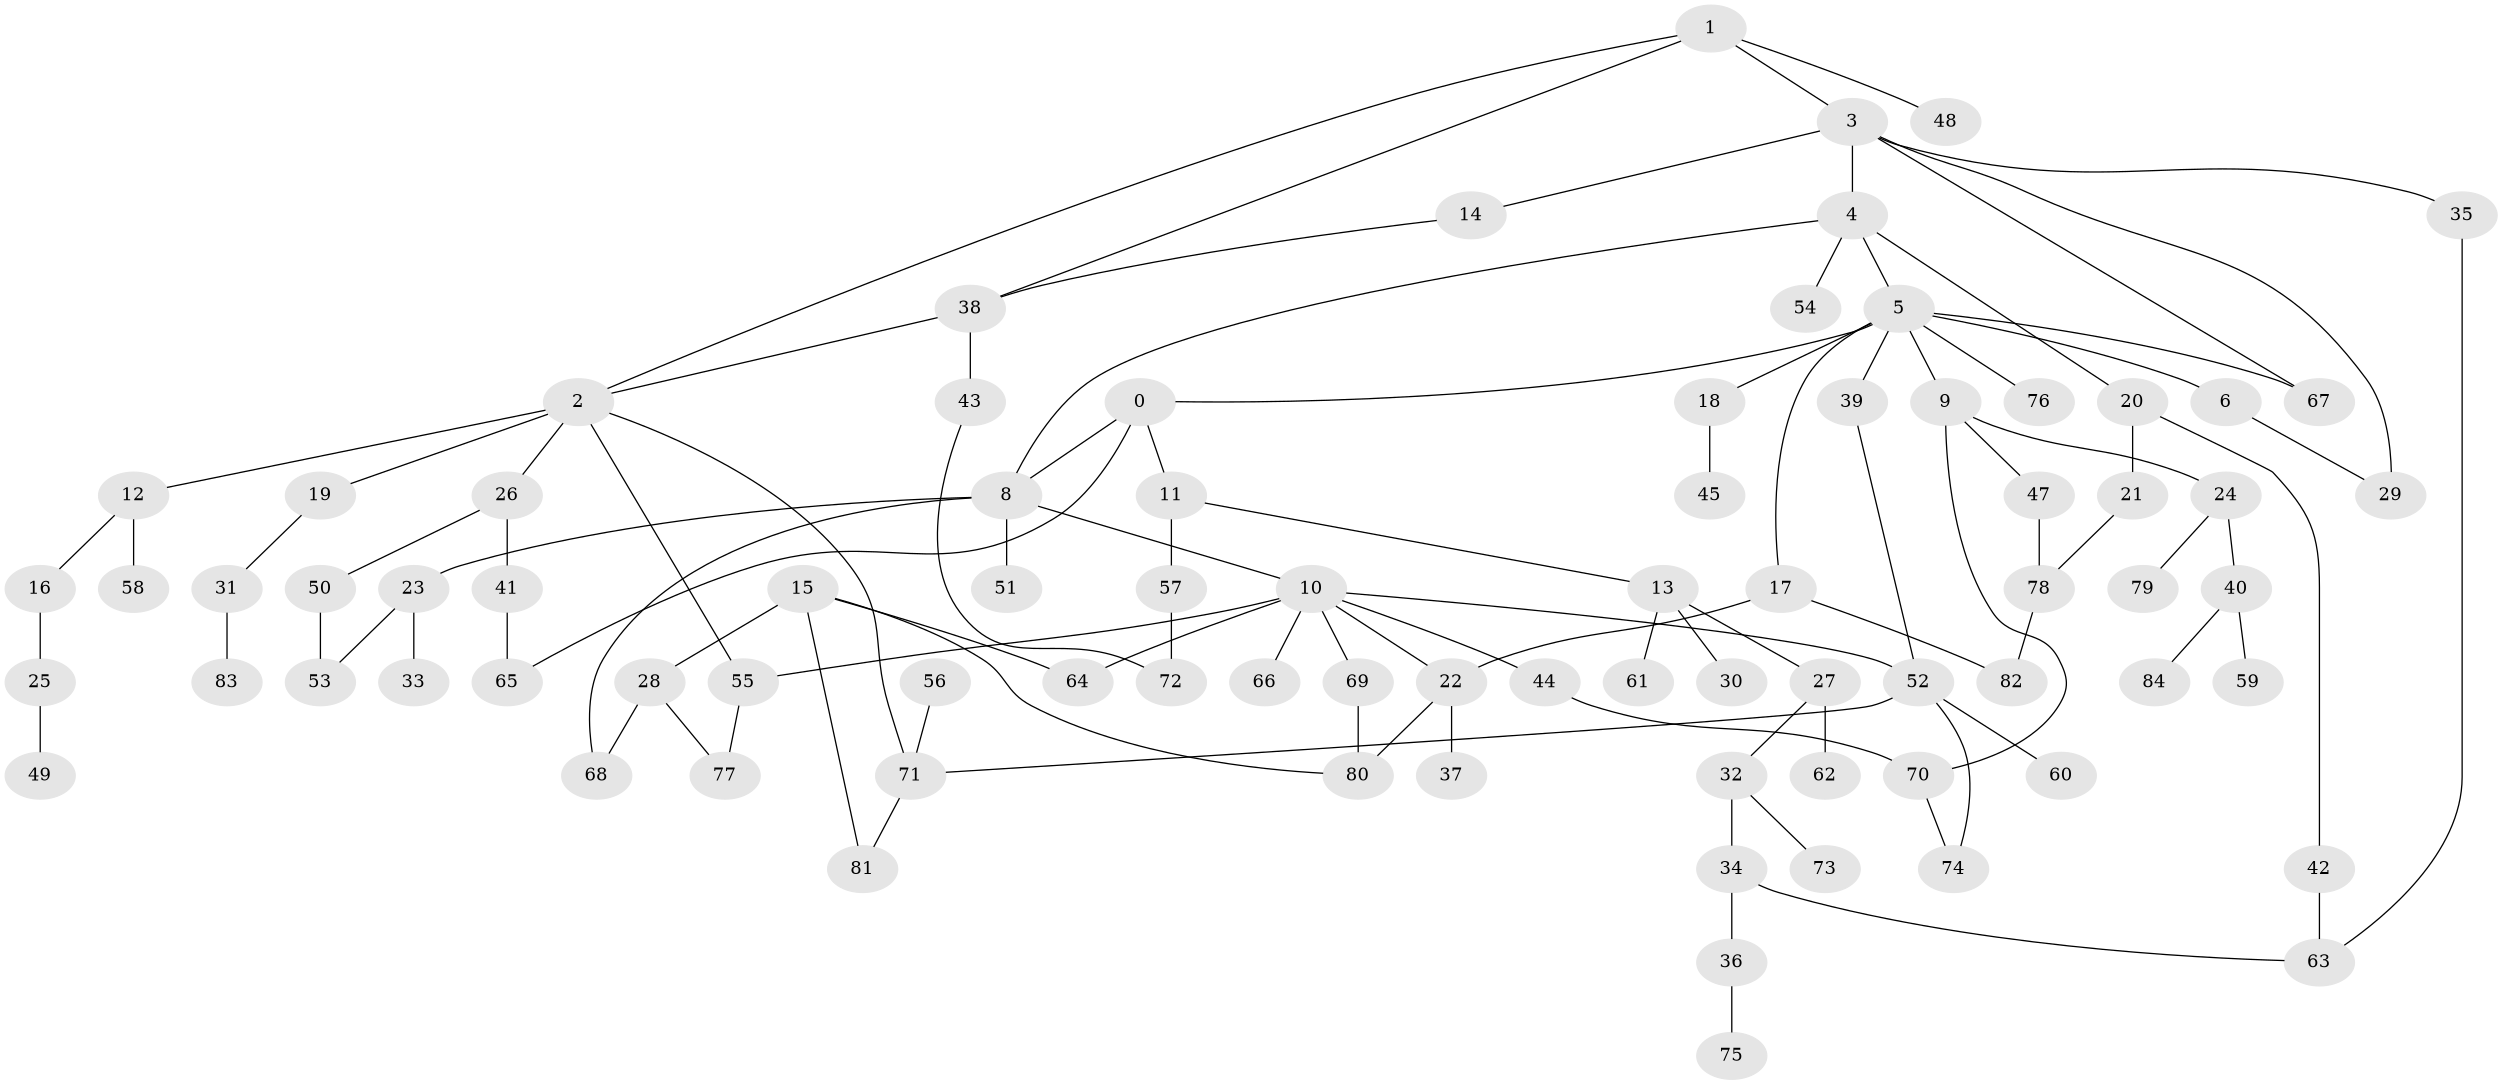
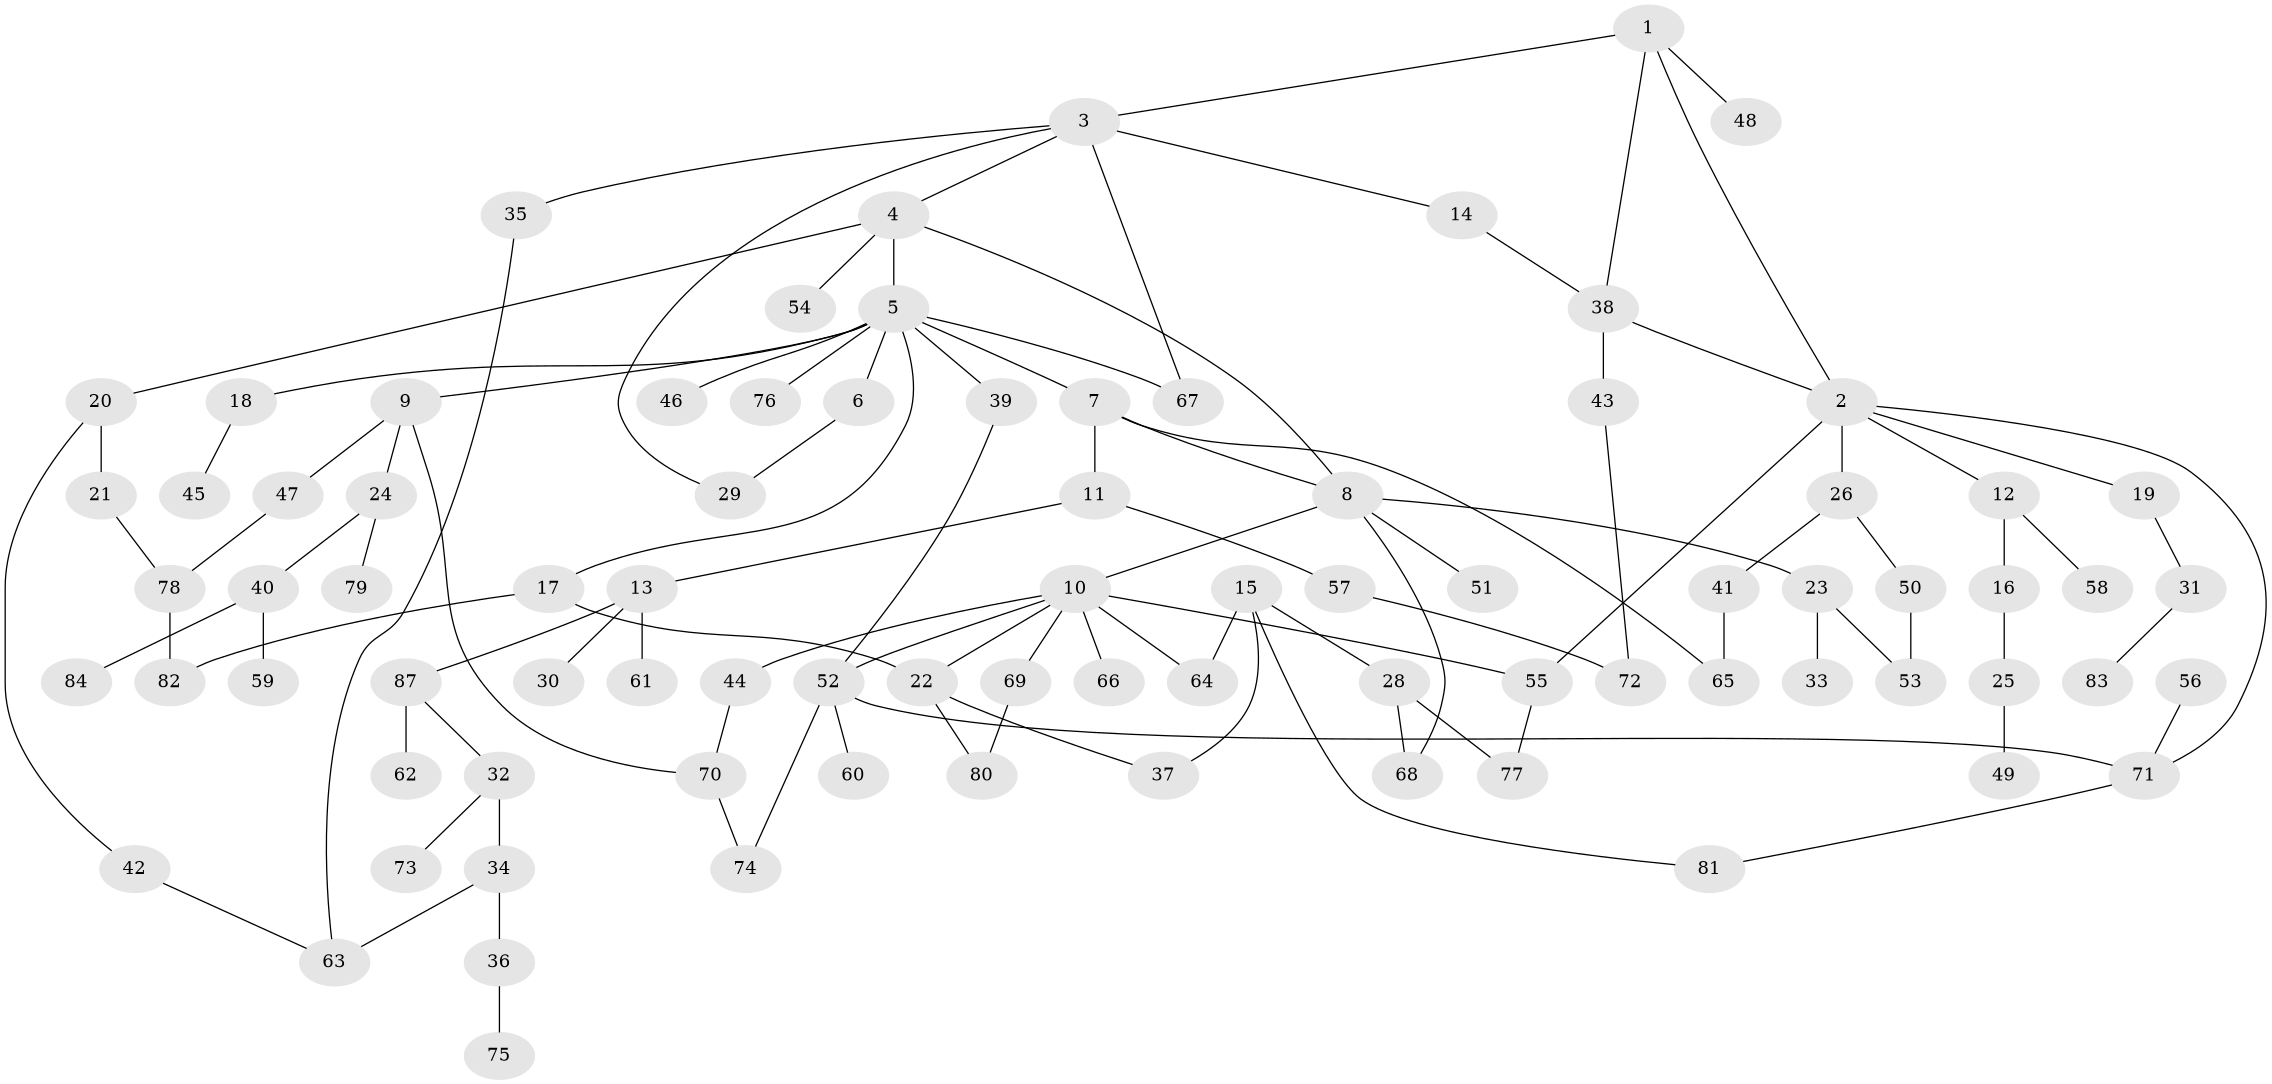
  graph {
    node [color=gray90 style=filled]
    1
    2
    3
    38
    48
    12
    19
    26
    55
    71
    4
    14
    29
    35
    67
    43
    16
    58
    31
    41
    50
    77
    81
    5
    8
    20
    54
    63
    6
-   7 [label=0]
+   7
    9
    17
    18
    39
+   46
    76
    10
    23
    51
    68
    21
    42
    11
    65
    24
    47
    70
    22
    82
    45
    52
    13
    57
    44
    64
    66
    69
    33
    53
    40
    79
    78
    74
    37
    80
    60
-   27
+   27 [label=87]
    30
    61
    72
    15
    28
    25
    32
    62
    49
    83
    59
    84
    34
    73
    36
    75
    56
    1 -- 2
    1 -- 3
    1 -- 38
    1 -- 48
    2 -- 12
    2 -- 19
    2 -- 26
    2 -- 55
    2 -- 71
    3 -- 4
    3 -- 14
    3 -- 29
    3 -- 35
    3 -- 67
    38 -- 2
    38 -- 43
    12 -- 16
    12 -- 58
    19 -- 31
    26 -- 41
    26 -- 50
    55 -- 77
    71 -- 81
    4 -- 5
    4 -- 8
    4 -- 20
    4 -- 54
    14 -- 38
    35 -- 63
    43 -- 72
    16 -- 25
    31 -- 83
    41 -- 65
    50 -- 53
    5 -- 67
    5 -- 6
    5 -- 7
    5 -- 9
    5 -- 17
    5 -- 18
    5 -- 39
+   5 -- 46
    5 -- 76
    8 -- 10
    8 -- 23
    8 -- 51
    8 -- 68
    20 -- 21
    20 -- 42
    6 -- 29
    7 -- 8
    7 -- 11
    7 -- 65
    9 -- 24
    9 -- 47
    9 -- 70
    17 -- 22
    17 -- 82
    18 -- 45
    39 -- 52
    10 -- 55
    10 -- 22
    10 -- 52
    10 -- 44
    10 -- 64
    10 -- 66
    10 -- 69
    23 -- 33
    23 -- 53
    21 -- 78
    42 -- 63
    11 -- 13
    11 -- 57
    24 -- 40
    24 -- 79
    47 -- 78
    70 -- 74
    22 -- 37
    22 -- 80
    52 -- 71
    52 -- 74
    52 -- 60
    13 -- 27
    13 -- 30
    13 -- 61
    57 -- 72
    44 -- 70
    69 -- 80
    40 -- 59
    40 -- 84
    78 -- 82
    27 -- 32
    27 -- 62
    15 -- 81
    15 -- 64
-   15 -- 80
+   15 -- 37
    15 -- 28
    28 -- 77
    28 -- 68
    25 -- 49
    32 -- 34
    32 -- 73
    34 -- 63
    34 -- 36
    36 -- 75
    56 -- 71
  }
